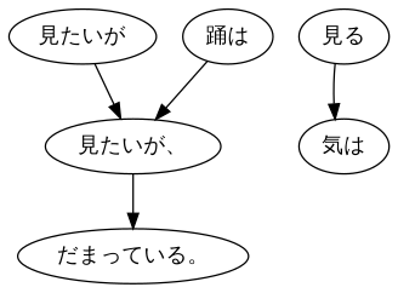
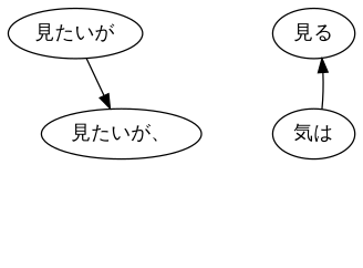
  digraph {
    fontname=Nunito
    node [fontname=Nunito]
    edge [fontname=Nunito]
    n1 [label="見たいが"]
    n2 [label="見たいが、"]
-   n3 [label="だまっている。"]
-   n4 [label="踊は"]
    n5 [label="見る"]
    n6 [label="気は"]
    n1 -> n2
-   n2 -> n3
-   n4 -> n2
-   n5 -> n6
+   n6 -> n5
  }
